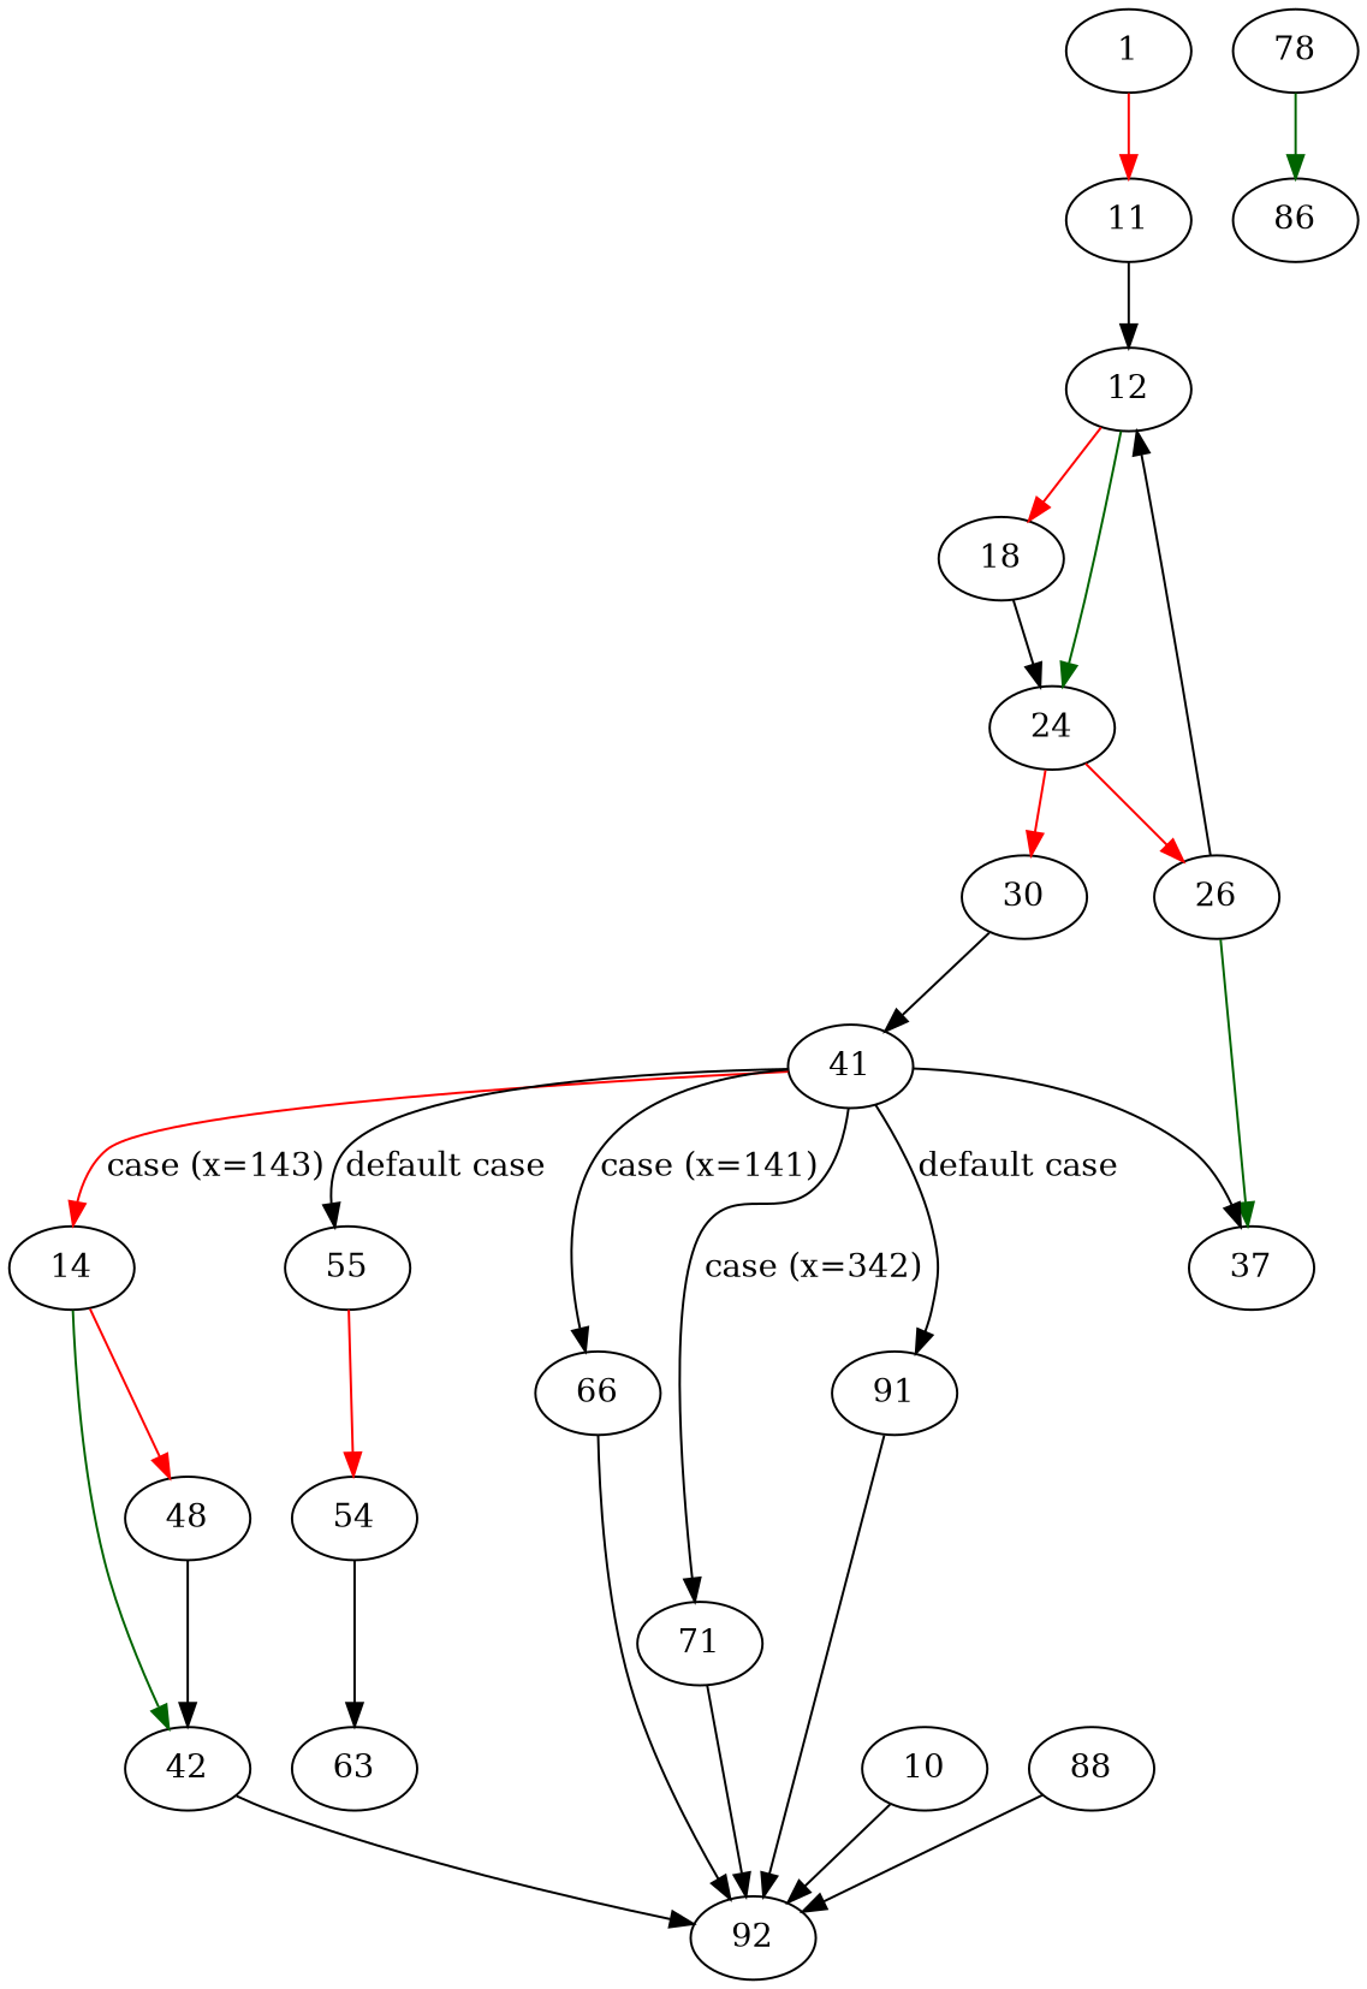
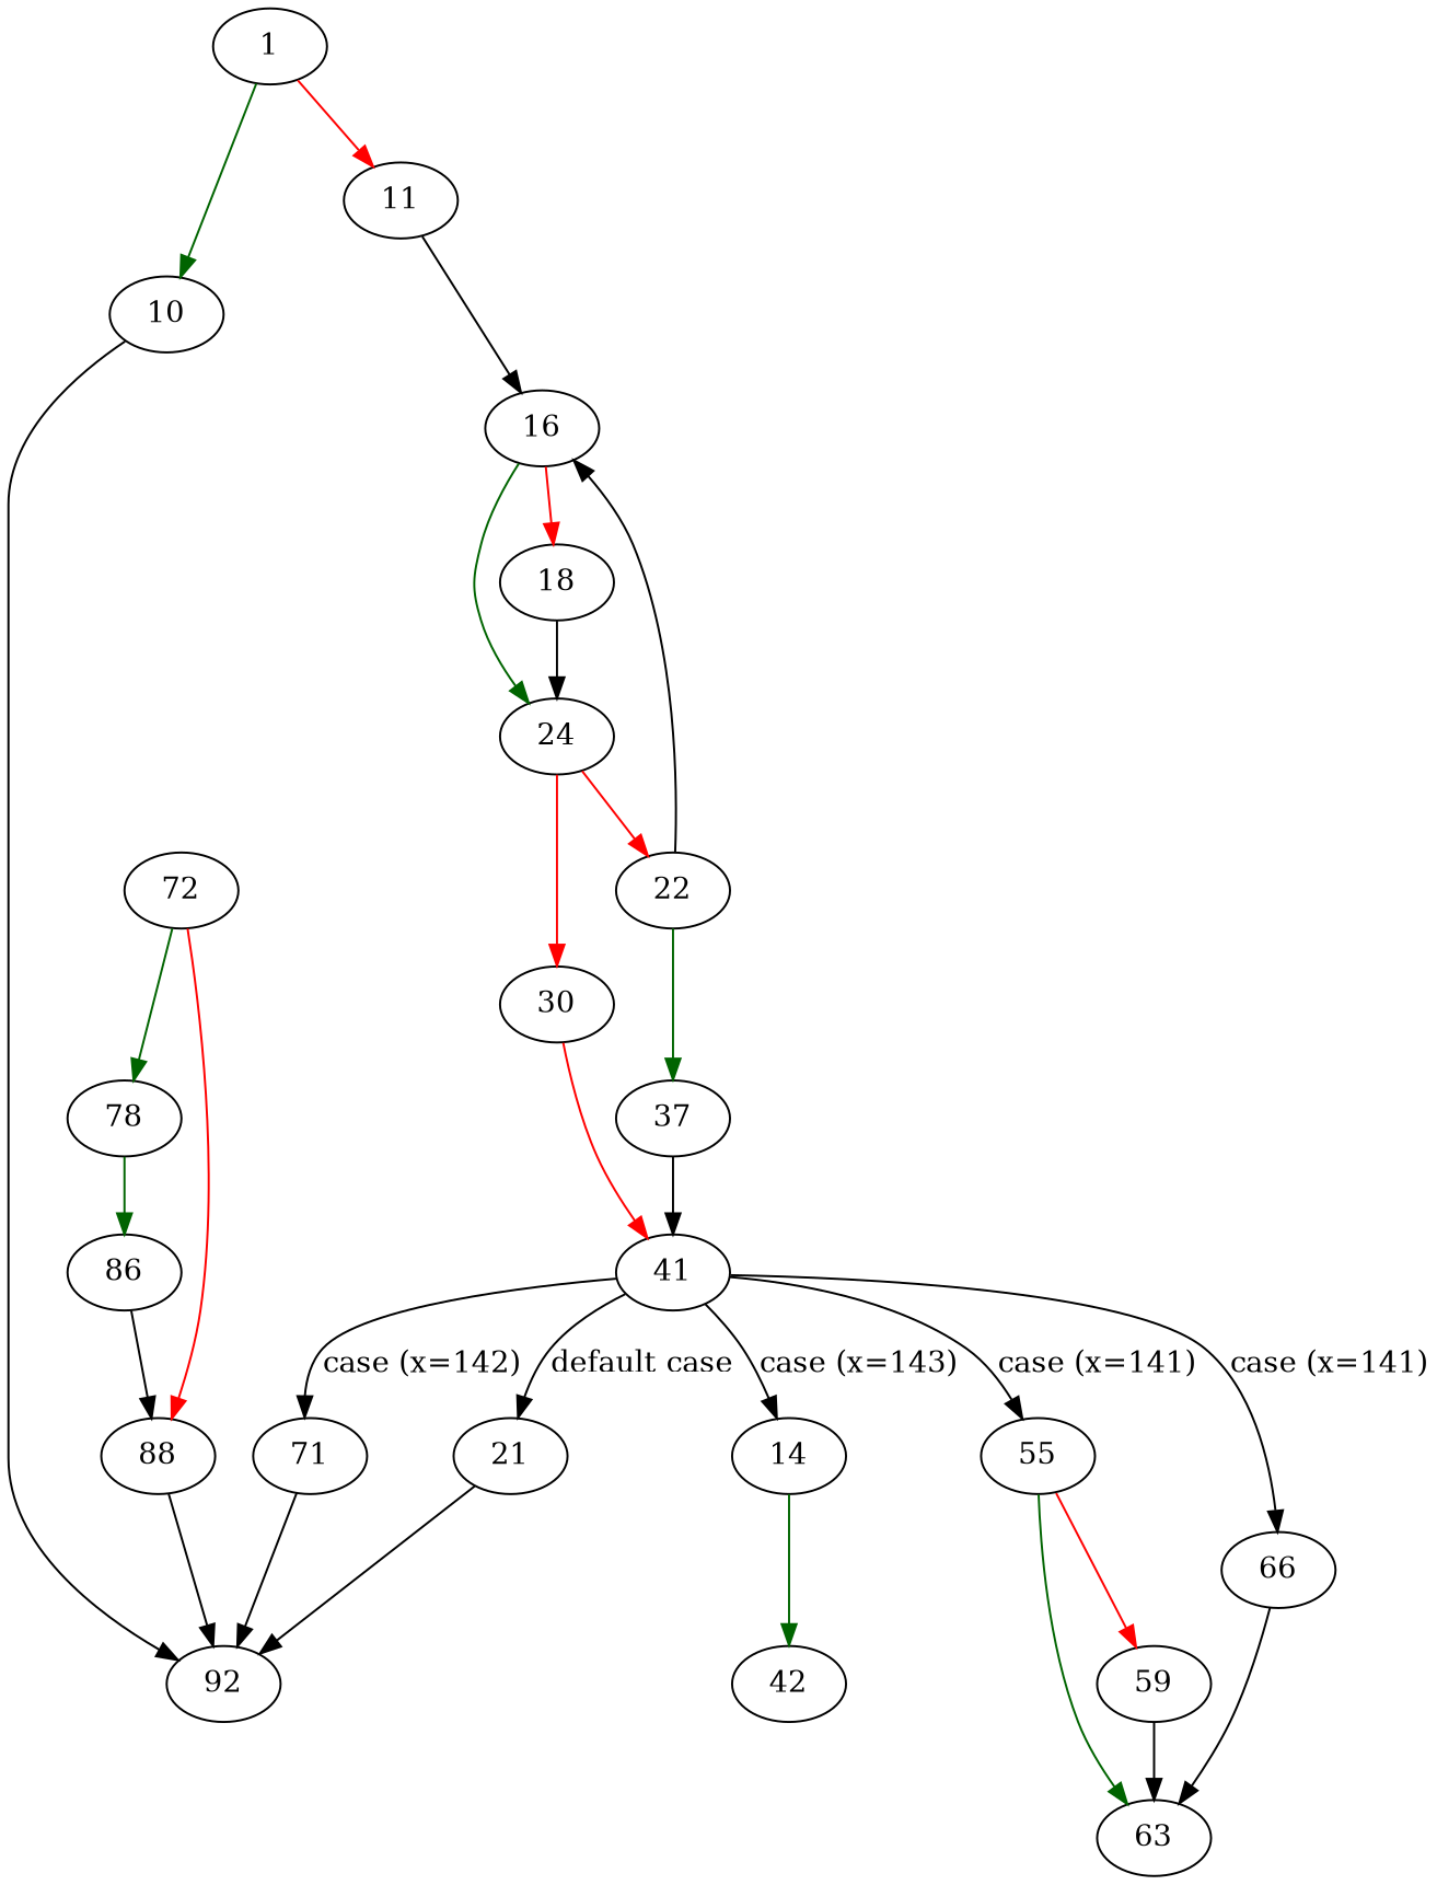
  strict digraph {
    n1 [entry=true label=1]
    10
    11
    92
-   12
+   12 [label=16]
    24
    18
-   26
+   26 [label=22]
    30
    37
    41
    n12 [label=14]
    55
    66
    71
-   91
+   91 [label=21]
    n17 [label=42]
-   48
    63
-   59 [label=54]
+   59
+   72
    78
    88
    86
+   n1 -> 10 [color=darkgreen cond=true]
    n1 -> 11 [color=red cond=false]
    10 -> 92
    11 -> 12
    12 -> 24 [color=darkgreen cond=true]
    12 -> 18 [color=red cond=false]
    24 -> 26 [color=red cond=true]
    24 -> 30 [color=red cond=false]
    18 -> 24
    26 -> 12
    26 -> 37 [color=darkgreen cond=true]
-   30 -> 41 [color=black cond=false]
-   41 -> 37
-   41 -> n12 [cond="case (x=143)" label="case (x=143)" color=red]
-   41 -> 55 [cond="case (x=141)" label="default case"]
+   30 -> 41 [color=red cond=false]
+   37 -> 41
+   41 -> n12 [cond="case (x=143)" label="case (x=143)"]
+   41 -> 55 [cond="case (x=141)" label="case (x=141)"]
    41 -> 66 [cond="case (x=106)" label="case (x=141)"]
-   41 -> 71 [cond="case (x=142)" label="case (x=342)"]
+   41 -> 71 [cond="case (x=142)" label="case (x=142)"]
    41 -> 91 [cond="default case" label="default case"]
    n12 -> n17 [color=darkgreen cond=true]
-   n12 -> 48 [color=red cond=false]
+   55 -> 63 [color=darkgreen cond=true]
    55 -> 59 [color=red cond=false]
-   66 -> 92
+   66 -> 63
    71 -> 92
    91 -> 92
-   n17 -> 92
-   48 -> n17
    59 -> 63
+   72 -> 78 [color=darkgreen cond=true]
+   72 -> 88 [color=red cond=false]
    78 -> 86 [color=darkgreen cond=true]
    88 -> 92
+   86 -> 88
  }
